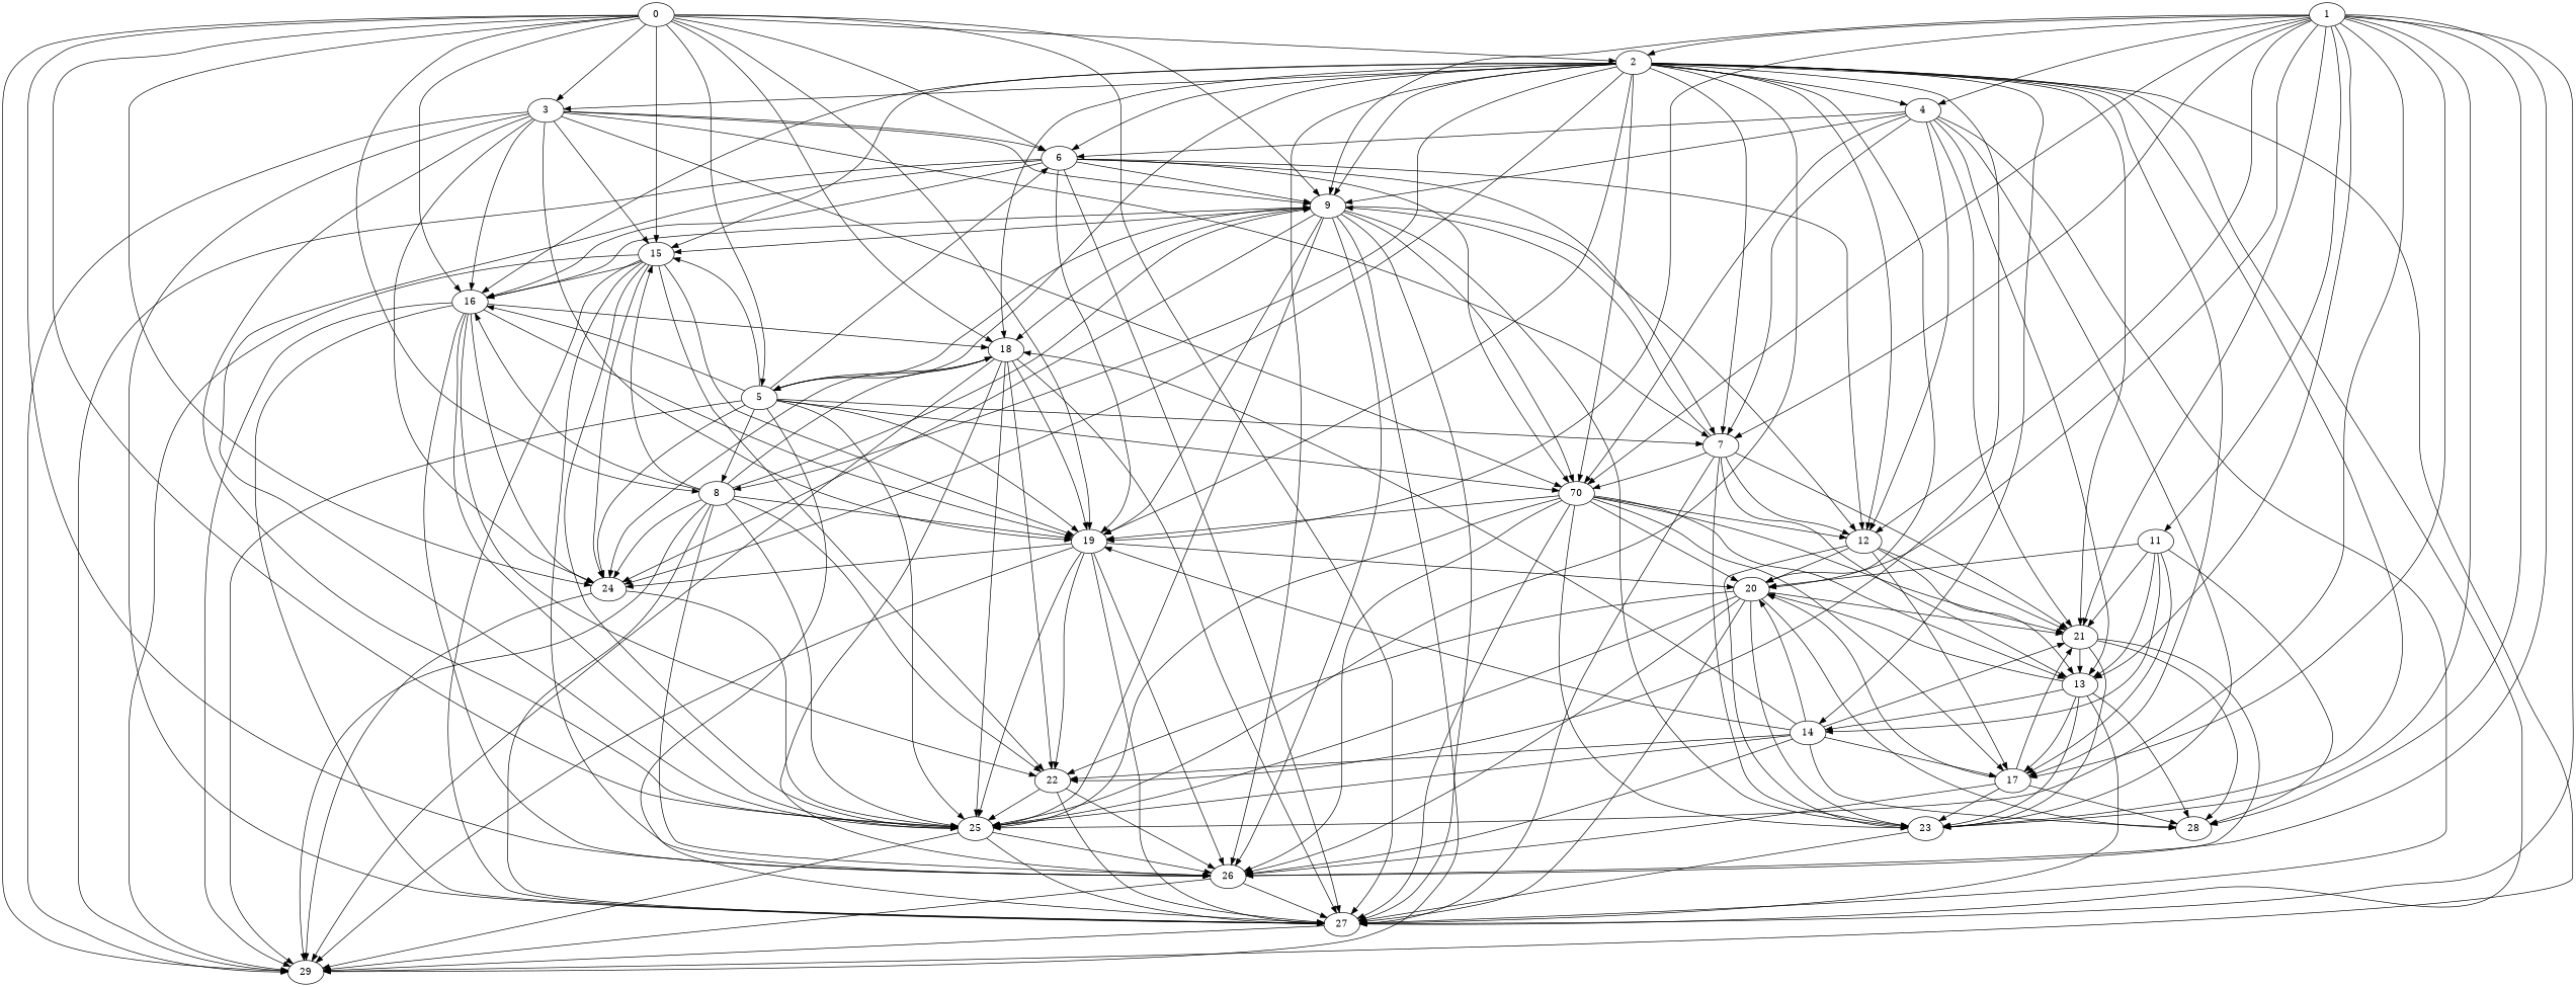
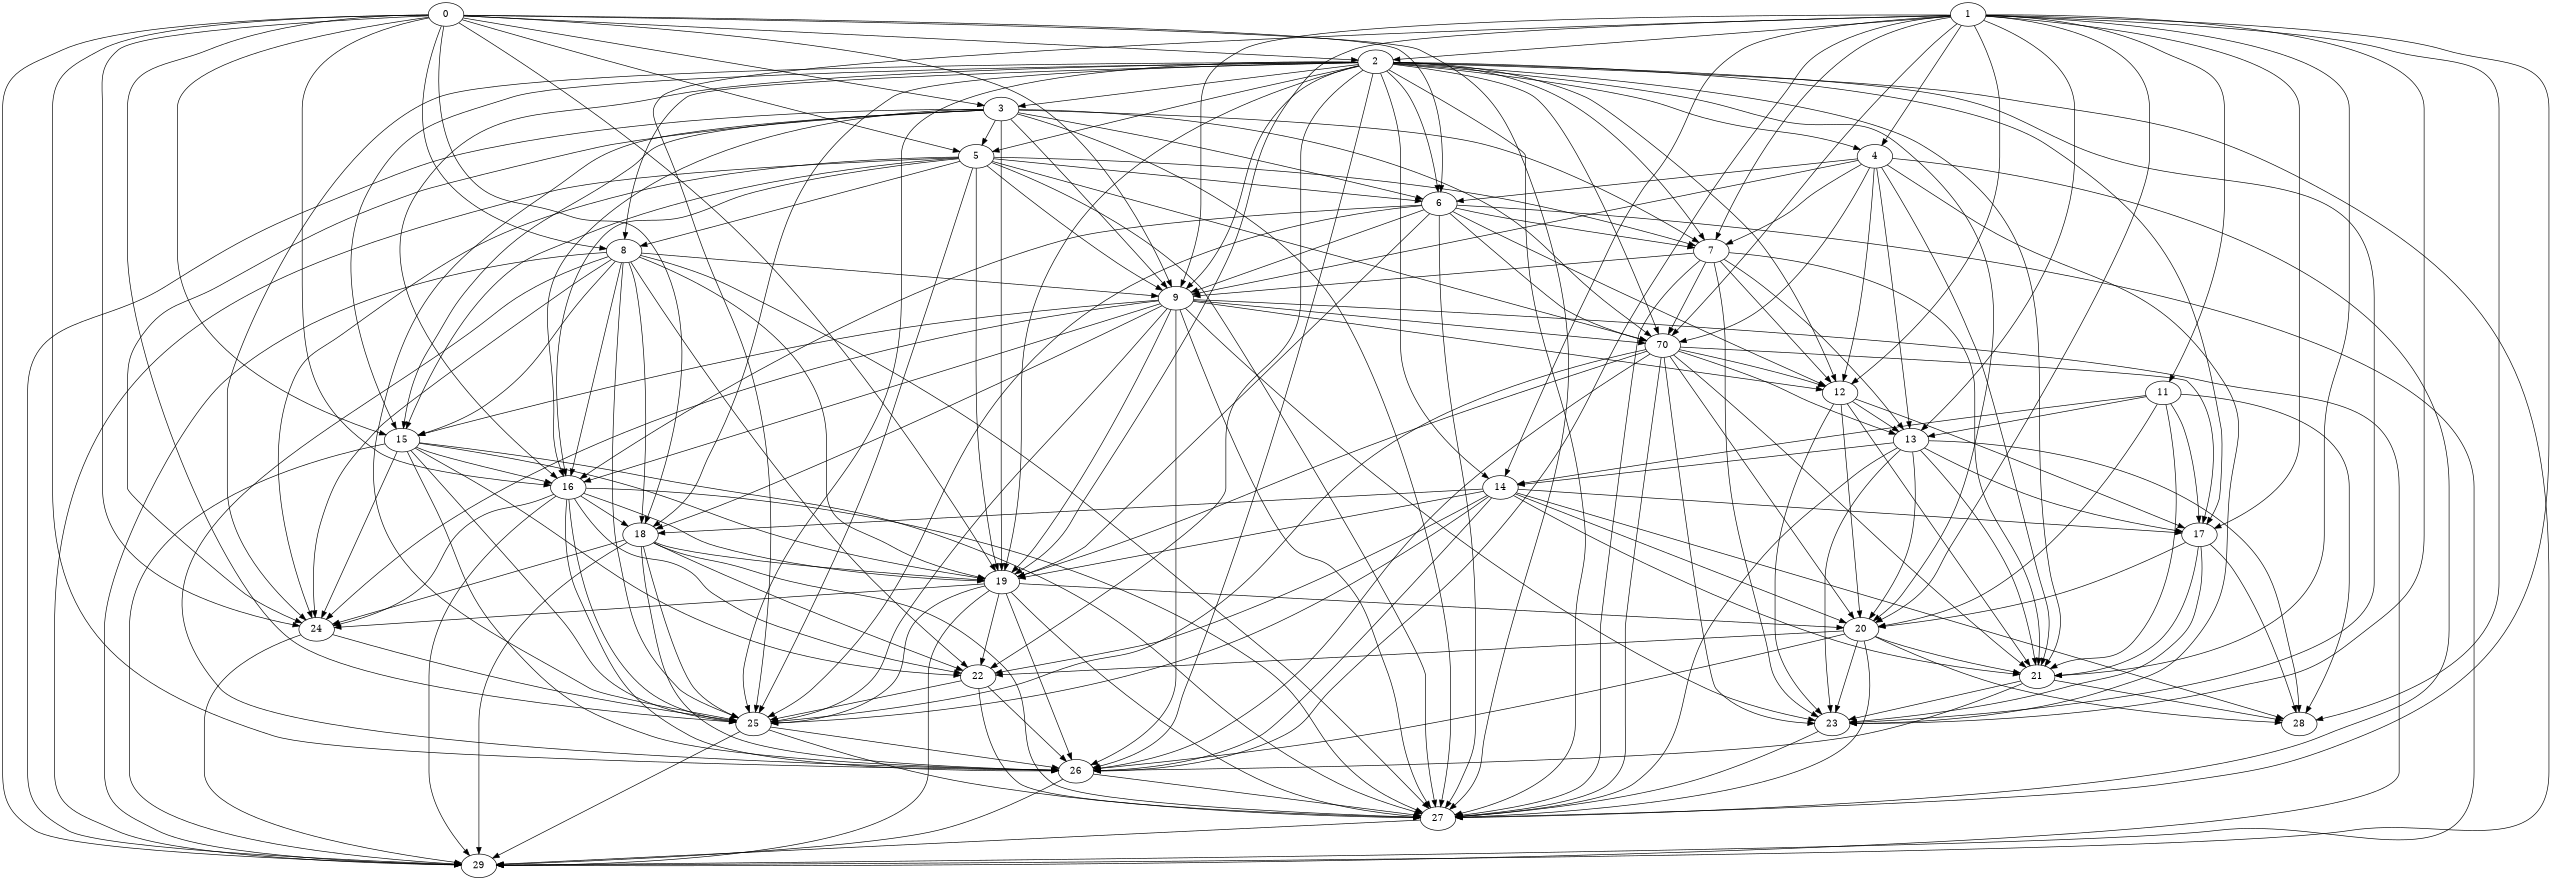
  digraph {
    0
    2
    3
    5
    6
    8
    9
    15
    16
    18
    19
    24
    25
    26
    27
    29
    4
    7
    n19 [label=70]
    12
    14
    17
    20
    21
    23
    22
    1
    11
    13
    28
    0 -> 2
    0 -> 3
    0 -> 5
    0 -> 6
    0 -> 8
    0 -> 9
    0 -> 15
    0 -> 16
    0 -> 18
    0 -> 19
    0 -> 24
    0 -> 25
    0 -> 26
    0 -> 27
    0 -> 29
    2 -> 3
    2 -> 5
    2 -> 6
    2 -> 8
    2 -> 9
    2 -> 15
    2 -> 16
    2 -> 18
    2 -> 19
    2 -> 24
    2 -> 25
    2 -> 26
    2 -> 27
    2 -> 29
    2 -> 4
    2 -> 7
    2 -> n19
    2 -> 12
    2 -> 14
    2 -> 17
    2 -> 20
    2 -> 21
    2 -> 23
    2 -> 22
-   18 -> 5
+   3 -> 5
    3 -> 6
    3 -> 9
    3 -> 15
    3 -> 16
    3 -> 19
    3 -> 24
    3 -> 25
    3 -> 27
    3 -> 29
    3 -> 7
    3 -> n19
    5 -> 6
    5 -> 8
    5 -> 9
    5 -> 15
    5 -> 16
    5 -> 19
    5 -> 24
    5 -> 25
    5 -> 27
    5 -> 29
    5 -> 7
    5 -> n19
    6 -> 9
    6 -> 16
    6 -> 19
    6 -> 25
    6 -> 27
    6 -> 29
    6 -> 7
    6 -> n19
    6 -> 12
    8 -> 9
    8 -> 15
    8 -> 16
    8 -> 18
    8 -> 19
    8 -> 24
    8 -> 25
    8 -> 26
    8 -> 27
    8 -> 29
    8 -> 22
    9 -> 15
    9 -> 16
    9 -> 18
    9 -> 19
    9 -> 24
    9 -> 25
    9 -> 26
    9 -> 27
    9 -> 29
    9 -> n19
    9 -> 12
    9 -> 23
    15 -> 16
    15 -> 19
    15 -> 24
    15 -> 25
    15 -> 26
    15 -> 27
    15 -> 29
    15 -> 22
    16 -> 18
    16 -> 19
    16 -> 24
    16 -> 25
    16 -> 26
    16 -> 27
    16 -> 29
    16 -> 22
    18 -> 19
    18 -> 24
    18 -> 25
    18 -> 26
    18 -> 27
    18 -> 29
    18 -> 22
    19 -> 24
    19 -> 25
    19 -> 26
    19 -> 27
    19 -> 29
    19 -> 20
    19 -> 22
    24 -> 25
    24 -> 29
    25 -> 26
    25 -> 27
    25 -> 29
    26 -> 27
    26 -> 29
    27 -> 29
    4 -> 6
    4 -> 9
    4 -> 27
    4 -> 7
    4 -> n19
    4 -> 12
    4 -> 21
    4 -> 23
    4 -> 13
    7 -> 9
    7 -> 27
    7 -> n19
    7 -> 12
    7 -> 21
    7 -> 23
    7 -> 13
    n19 -> 19
    n19 -> 25
    n19 -> 26
    n19 -> 27
    n19 -> 12
    n19 -> 17
    n19 -> 20
    n19 -> 21
    n19 -> 23
    n19 -> 13
    12 -> 17
    12 -> 20
    12 -> 21
    12 -> 23
    12 -> 13
    14 -> 18
    14 -> 19
    14 -> 25
    14 -> 26
    14 -> 17
    14 -> 20
    14 -> 21
    14 -> 22
    14 -> 28
-   17 -> 26
    17 -> 20
    17 -> 21
    17 -> 23
    17 -> 28
-   20 -> 25
    20 -> 26
    20 -> 27
    20 -> 21
    20 -> 23
    20 -> 22
    20 -> 28
    21 -> 26
    21 -> 23
    21 -> 28
    23 -> 27
    22 -> 25
    22 -> 26
    22 -> 27
    1 -> 2
    1 -> 9
    1 -> 19
    1 -> 25
    1 -> 26
    1 -> 27
    1 -> 4
    1 -> 7
    1 -> n19
    1 -> 12
+   1 -> 14
    1 -> 17
    1 -> 20
    1 -> 21
    1 -> 23
    1 -> 11
    1 -> 13
    1 -> 28
    11 -> 14
    11 -> 17
    11 -> 20
    11 -> 21
    11 -> 13
    11 -> 28
    13 -> 27
    13 -> 14
    13 -> 17
    13 -> 20
-   21 -> 13
+   13 -> 21
    13 -> 23
    13 -> 28
  }
